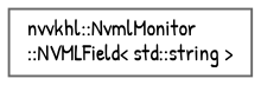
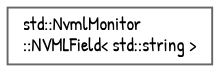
  digraph {
    rankdir=TB
    fontname="Patrick Hand"
-   n1 [color=grey40 fillcolor=white fontname="Patrick Hand" fontsize=10 height=0.2 label="nvvkhl::NvmlMonitor\l::NVMLField\< std::string \>" shape=box style=filled width=0.4]
+   n1 [color=grey40 fillcolor=white fontname="Patrick Hand" fontsize=10 height=0.2 label="std::NvmlMonitor\l::NVMLField\< std::string \>" shape=box style=filled width=0.4]
  }
